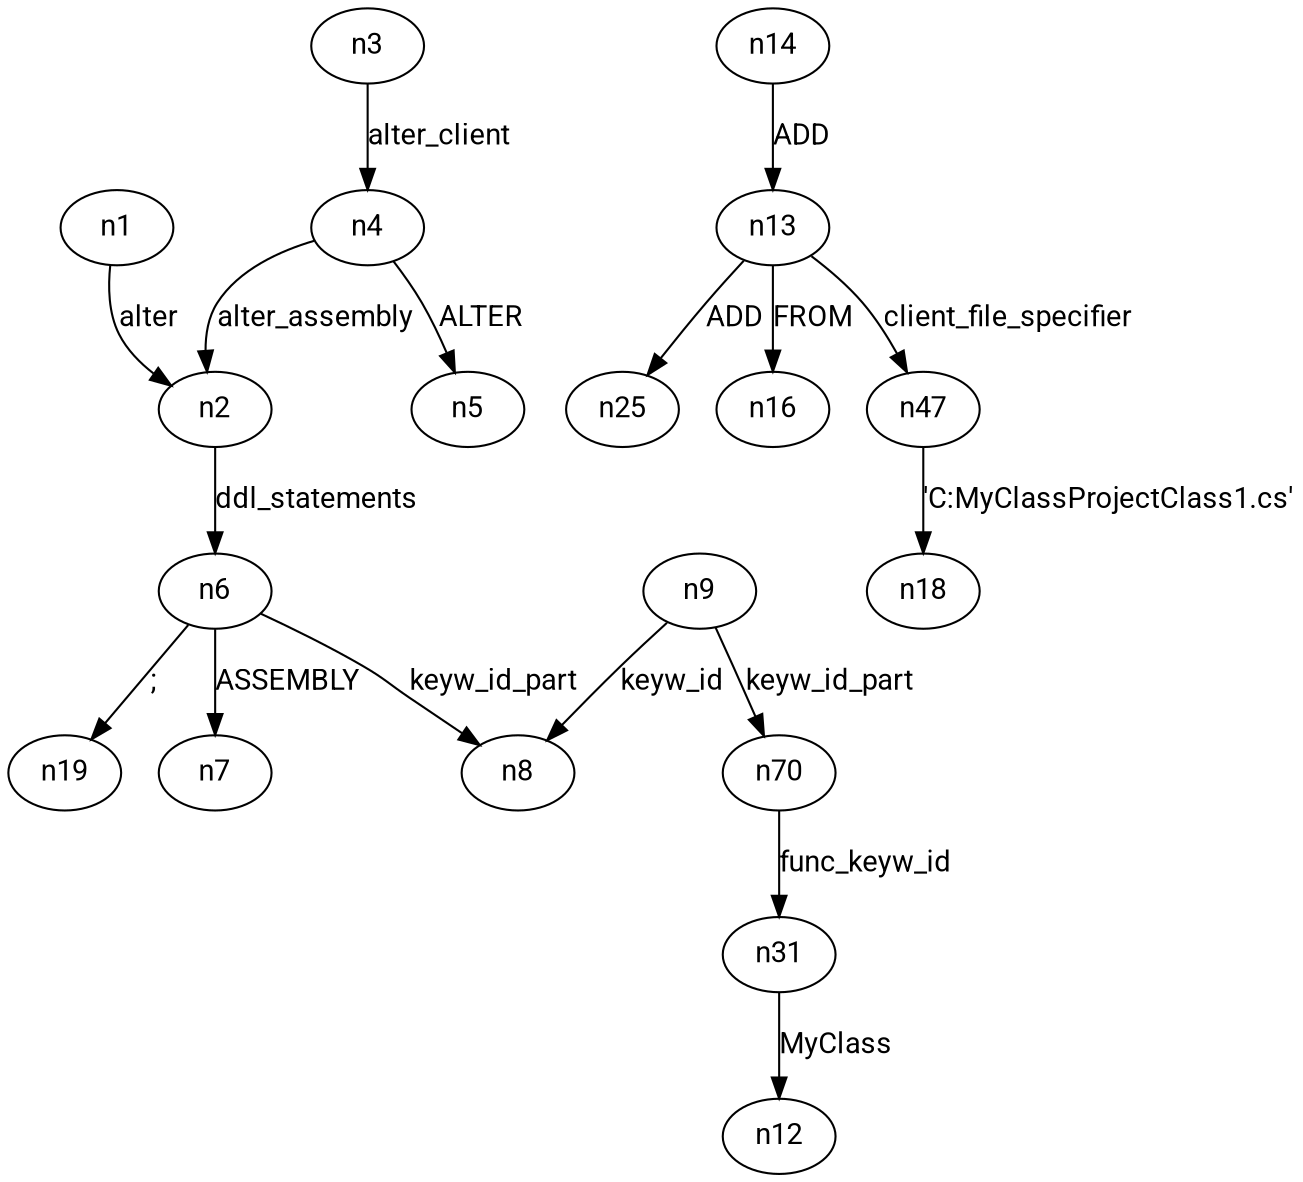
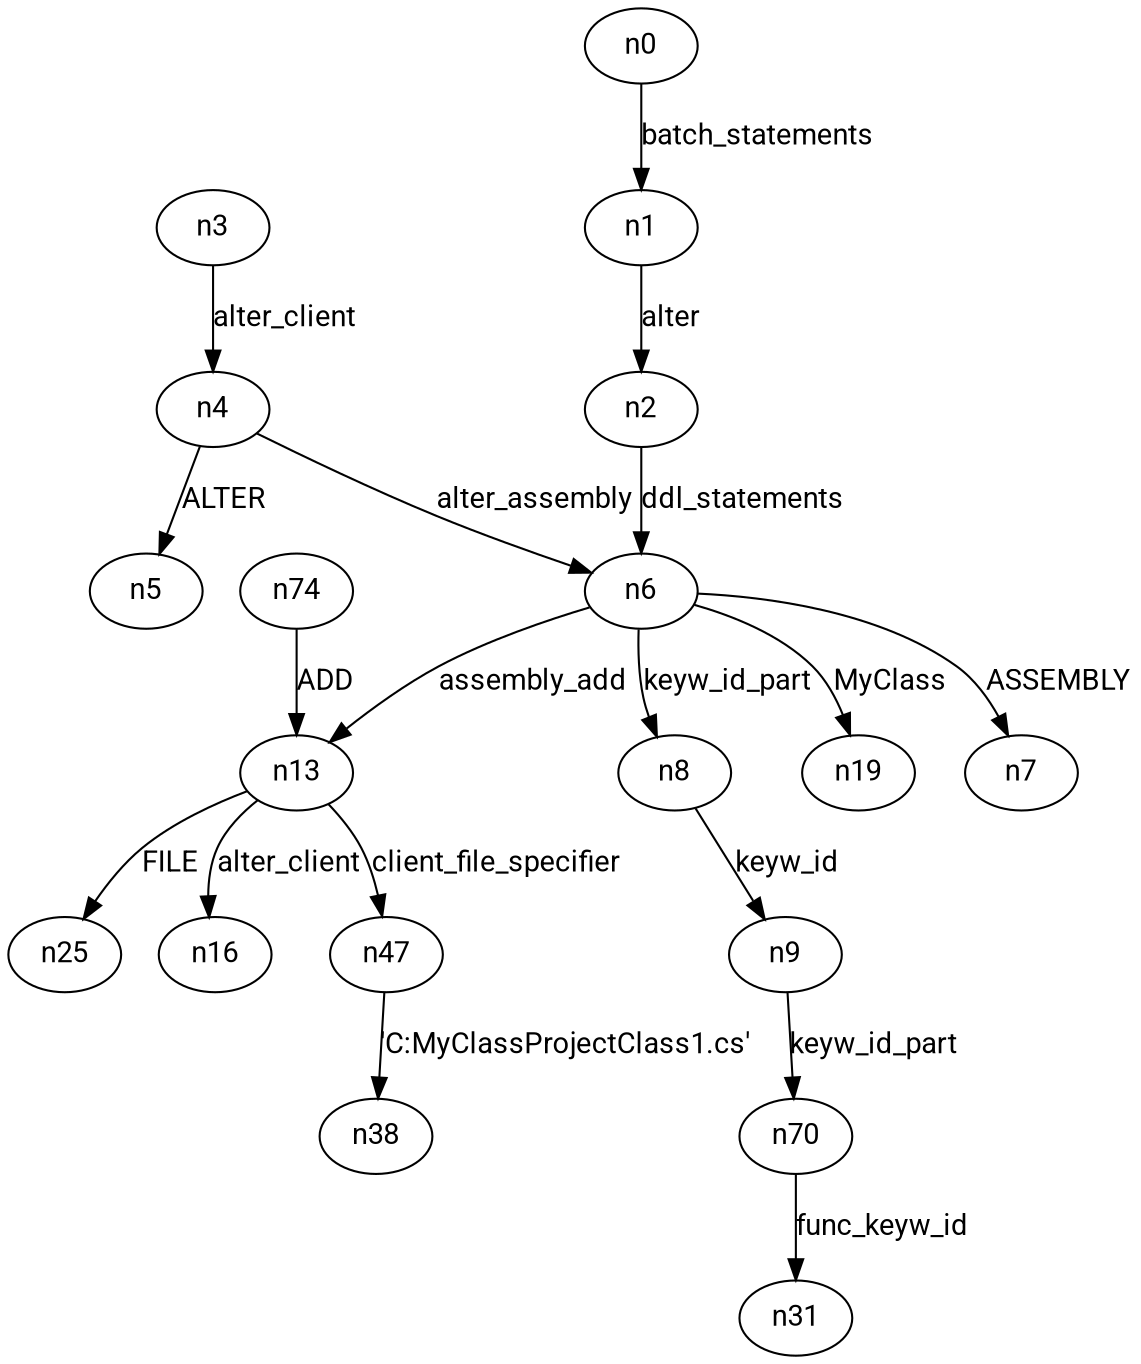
  digraph {
    fontname=Roboto
    node [fontname=Roboto]
    edge [fontname=Roboto]
+   n0
    n1
    n2
    n6
    n3
    n4
    n5
    n7
    n8
    n13
    n19
    n9
    n15 [label=n25]
    n16
    n17 [label=n47]
    n10 [label=n70]
    n11 [label=n31]
-   n12
-   n14
-   n18
+   n14 [label=n74]
+   n18 [label=n38]
+   n0 -> n1 [label=batch_statements]
    n1 -> n2 [label=alter]
    n2 -> n6 [label=ddl_statements]
    n6 -> n7 [label=ASSEMBLY]
    n6 -> n8 [label=keyw_id_part]
-   n6 -> n19 [label=";"]
+   n6 -> n13 [label=assembly_add]
+   n6 -> n19 [label=MyClass]
    n3 -> n4 [label=alter_client]
-   n4 -> n2 [label=alter_assembly]
+   n4 -> n6 [label=alter_assembly]
    n4 -> n5 [label=ALTER]
-   n9 -> n8 [label=keyw_id]
-   n13 -> n15 [label=ADD]
-   n13 -> n16 [label=FROM]
+   n8 -> n9 [label=keyw_id]
+   n13 -> n15 [label=FILE]
+   n13 -> n16 [label=alter_client]
    n13 -> n17 [label=client_file_specifier]
    n9 -> n10 [label=keyw_id_part]
    n17 -> n18 [label="'C:\MyClassProject\Class1.cs'"]
    n10 -> n11 [label=func_keyw_id]
-   n11 -> n12 [label=MyClass]
    n14 -> n13 [label=ADD]
  }
